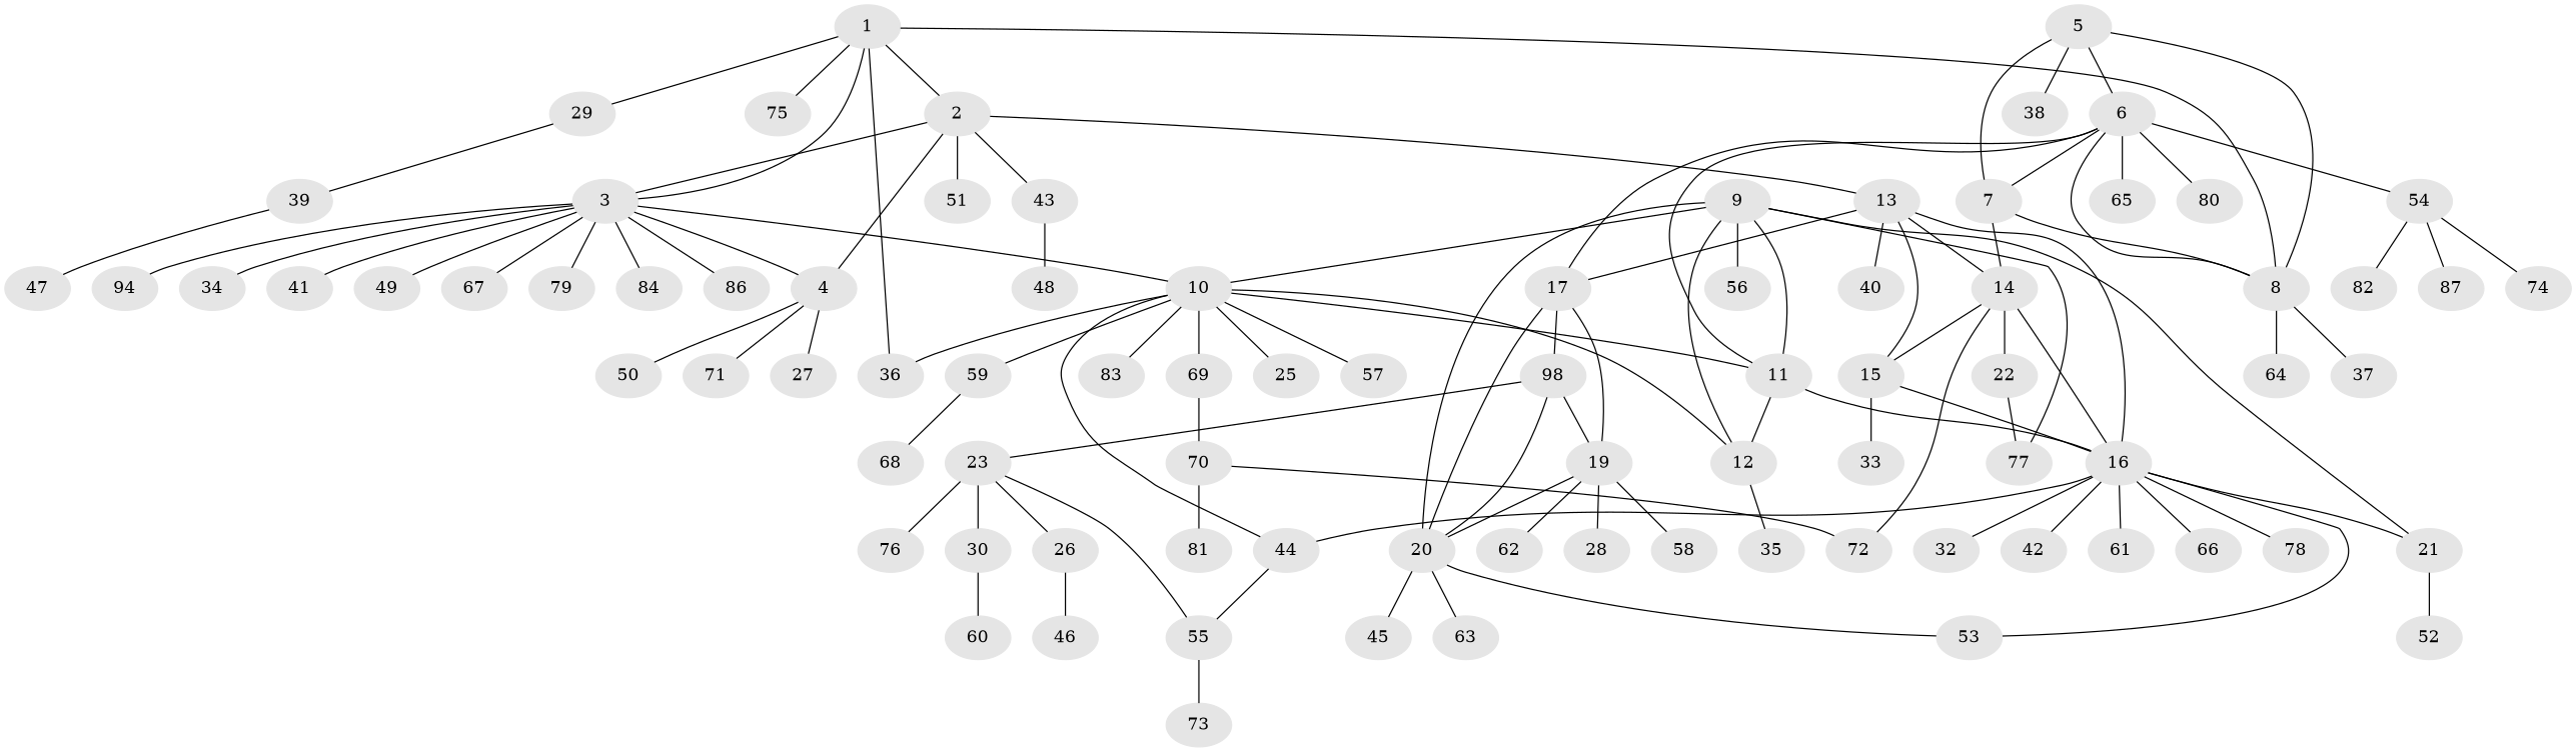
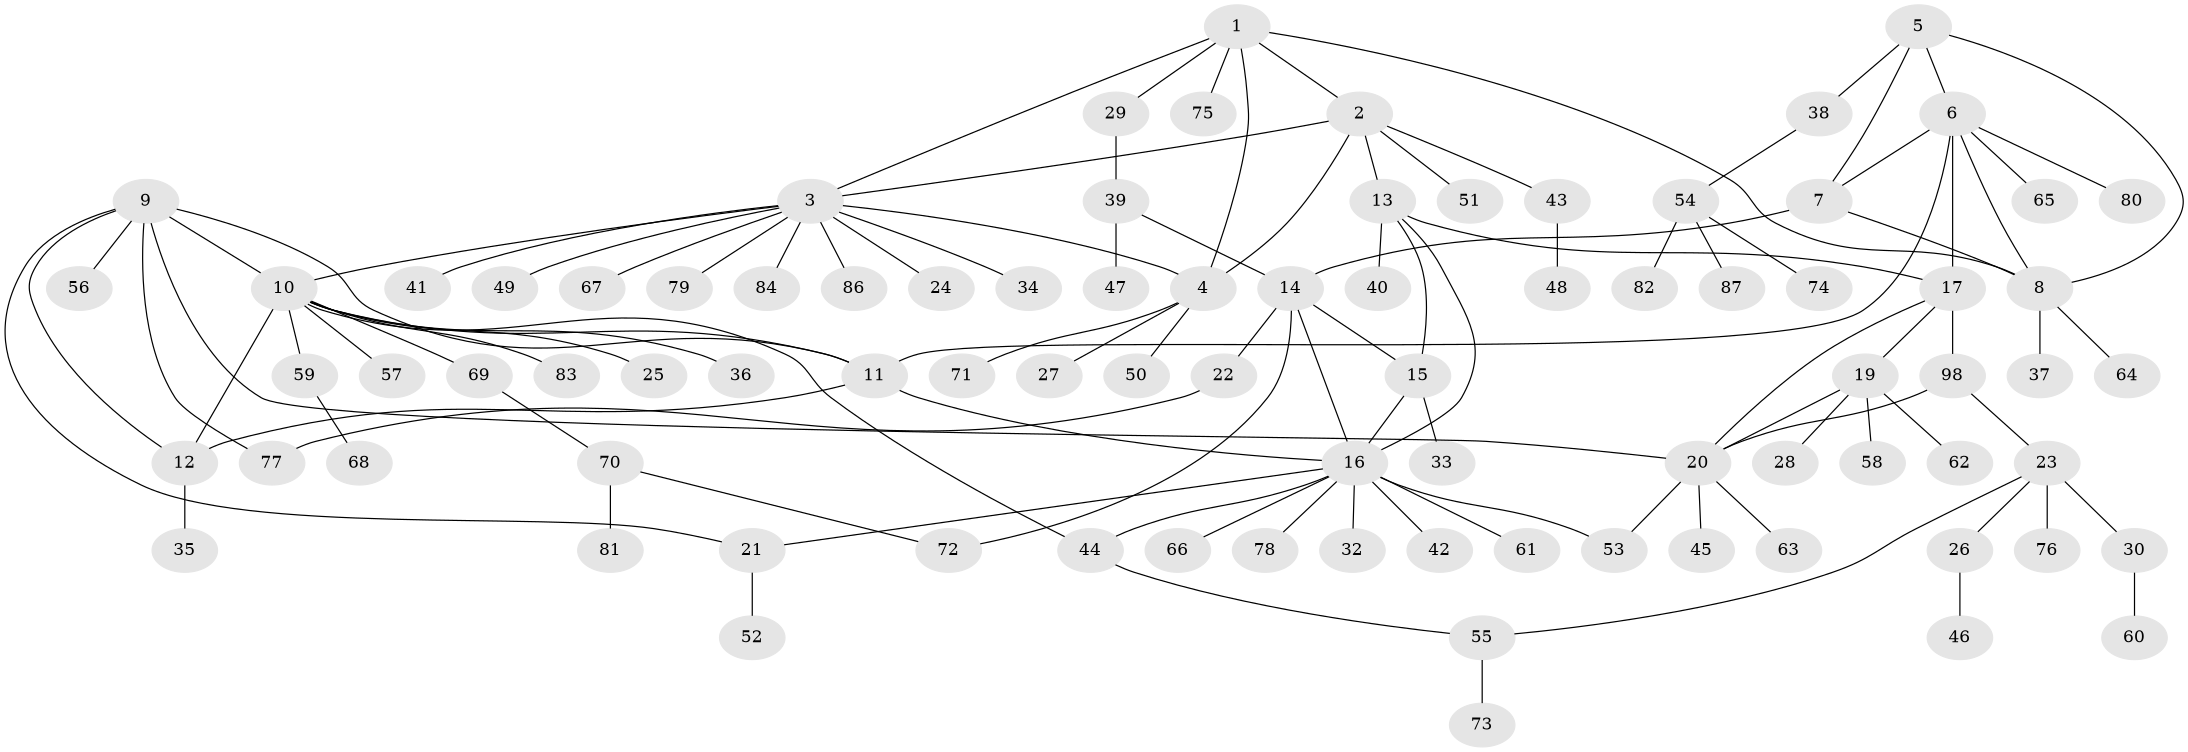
  graph {
    node [color=gray90 style=filled]
    1
    2
    3
    4
    8
    29
    75
    13
    43
    51
    10
-   24 [label=94]
+   24
    34
    41
    49
    67
    79
    84
    86
    27
    50
    71
    37
    64
    39
    17
    14
    16
    15
    40
    48
    11
    12
    25
    36
    44
    57
    59
    69
    83
    20
    63
    53
    45
    5
    6
    7
    38
    54
    65
    80
    n52 [label=98]
    19
    74
    82
    87
    22
    72
    9
    21
    56
    77
    35
    52
    55
    68
    70
    32
    42
    61
    66
    78
    33
    81
    23
    28
    58
    62
    26
    30
    76
    46
    60
    73
    47
    1 -- 2
    1 -- 3
-   1 -- 36
+   1 -- 4
    1 -- 8
    1 -- 29
    1 -- 75
    2 -- 3
    2 -- 4
    2 -- 13
    2 -- 43
    2 -- 51
    3 -- 4
    3 -- 10
    3 -- 24
    3 -- 34
    3 -- 41
    3 -- 49
    3 -- 67
    3 -- 79
    3 -- 84
    3 -- 86
    4 -- 27
    4 -- 50
    4 -- 71
    8 -- 37
    8 -- 64
    29 -- 39
    13 -- 17
-   13 -- 14
+   39 -- 14
    13 -- 16
    13 -- 15
    13 -- 40
    43 -- 48
    10 -- 11
    10 -- 12
    10 -- 25
    10 -- 36
    10 -- 44
    10 -- 57
    10 -- 59
    10 -- 69
    10 -- 83
    39 -- 47
    17 -- 20
    17 -- n52
    17 -- 19
    14 -- 16
    14 -- 15
    14 -- 22
    14 -- 72
    16 -- 44
    16 -- 53
    16 -- 21
    16 -- 32
    16 -- 42
    16 -- 61
    16 -- 66
    16 -- 78
    15 -- 16
    15 -- 33
    11 -- 16
    11 -- 12
    12 -- 35
    44 -- 55
    59 -- 68
    69 -- 70
    20 -- 63
    20 -- 53
    20 -- 45
    5 -- 8
    5 -- 6
    5 -- 7
    5 -- 38
    6 -- 8
    6 -- 17
    6 -- 11
    6 -- 7
-   6 -- 54
+   38 -- 54
    6 -- 65
    6 -- 80
    7 -- 8
    7 -- 14
    54 -- 74
    54 -- 82
    54 -- 87
    n52 -- 20
-   n52 -- 19
    n52 -- 23
    19 -- 20
    19 -- 28
    19 -- 58
    19 -- 62
    22 -- 77
    9 -- 10
    9 -- 11
    9 -- 12
    9 -- 20
    9 -- 21
    9 -- 56
    9 -- 77
    21 -- 52
    55 -- 73
    70 -- 72
    70 -- 81
    23 -- 55
    23 -- 26
    23 -- 30
    23 -- 76
    26 -- 46
    30 -- 60
  }
